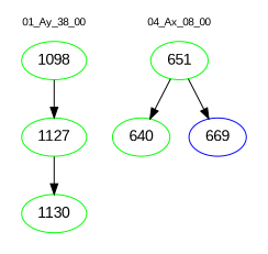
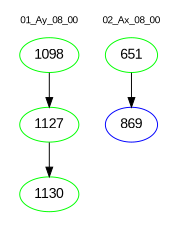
  digraph {
    fontname="Liberation Sans"
    node [color=green fontname="Liberation Sans"]
    edge [color=black fontname="Liberation Sans"]
    n1 [label=1127]
    n2 [label=1098]
    n3 [label=1130]
    n4 [label=651]
-   n5 [label=640]
-   n6 [color=blue label=669]
+   n6 [color=blue label=869]
    subgraph cluster_1 {
      color=white
      fontsize=10
-     label="01_Ay_38_00"
+     label="01_Ay_08_00"
      n1
      n2
      n3
    }
    subgraph cluster_2 {
      color=white
      fontsize=10
-     label="04_Ax_08_00"
+     label="02_Ax_08_00"
      n4
-     n5
      n6
    }
    n1 -> n3
    n2 -> n1
-   n4 -> n5
    n4 -> n6
  }
